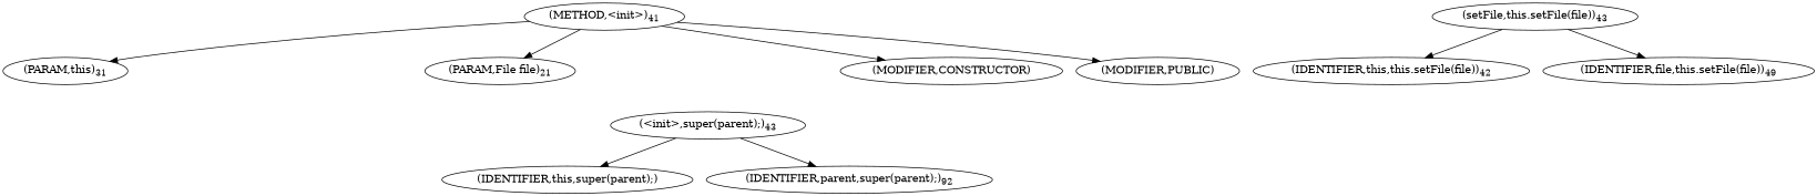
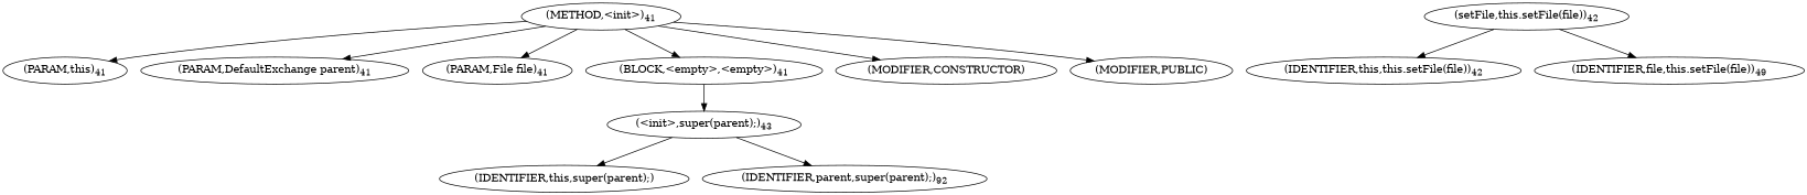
  digraph {
    n1 [label=<(METHOD,&lt;init&gt;)<SUB>41</SUB>>]
-   n2 [label=<(PARAM,this)<SUB>31</SUB>>]
-   n4 [label=<(PARAM,File file)<SUB>21</SUB>>]
+   n2 [label=<(PARAM,this)<SUB>41</SUB>>]
+   n3 [label=<(PARAM,DefaultExchange parent)<SUB>41</SUB>>]
+   n4 [label=<(PARAM,File file)<SUB>41</SUB>>]
+   n5 [label=<(BLOCK,&lt;empty&gt;,&lt;empty&gt;)<SUB>41</SUB>>]
    n6 [label=<(MODIFIER,CONSTRUCTOR)>]
    n7 [label=<(MODIFIER,PUBLIC)>]
    n8 [label=<(&lt;init&gt;,super(parent);)<SUB>43</SUB>>]
    n9 [label=<(IDENTIFIER,this,super(parent);)>]
    n10 [label=<(IDENTIFIER,parent,super(parent);)<SUB>92</SUB>>]
-   n11 [label=<(setFile,this.setFile(file))<SUB>43</SUB>>]
+   n11 [label=<(setFile,this.setFile(file))<SUB>42</SUB>>]
    n12 [label=<(IDENTIFIER,this,this.setFile(file))<SUB>42</SUB>>]
    n13 [label=<(IDENTIFIER,file,this.setFile(file))<SUB>49</SUB>>]
    n1 -> n2
+   n1 -> n3
    n1 -> n4
+   n1 -> n5
    n1 -> n6
    n1 -> n7
+   n5 -> n8
    n8 -> n9
    n8 -> n10
    n11 -> n12
    n11 -> n13
  }
